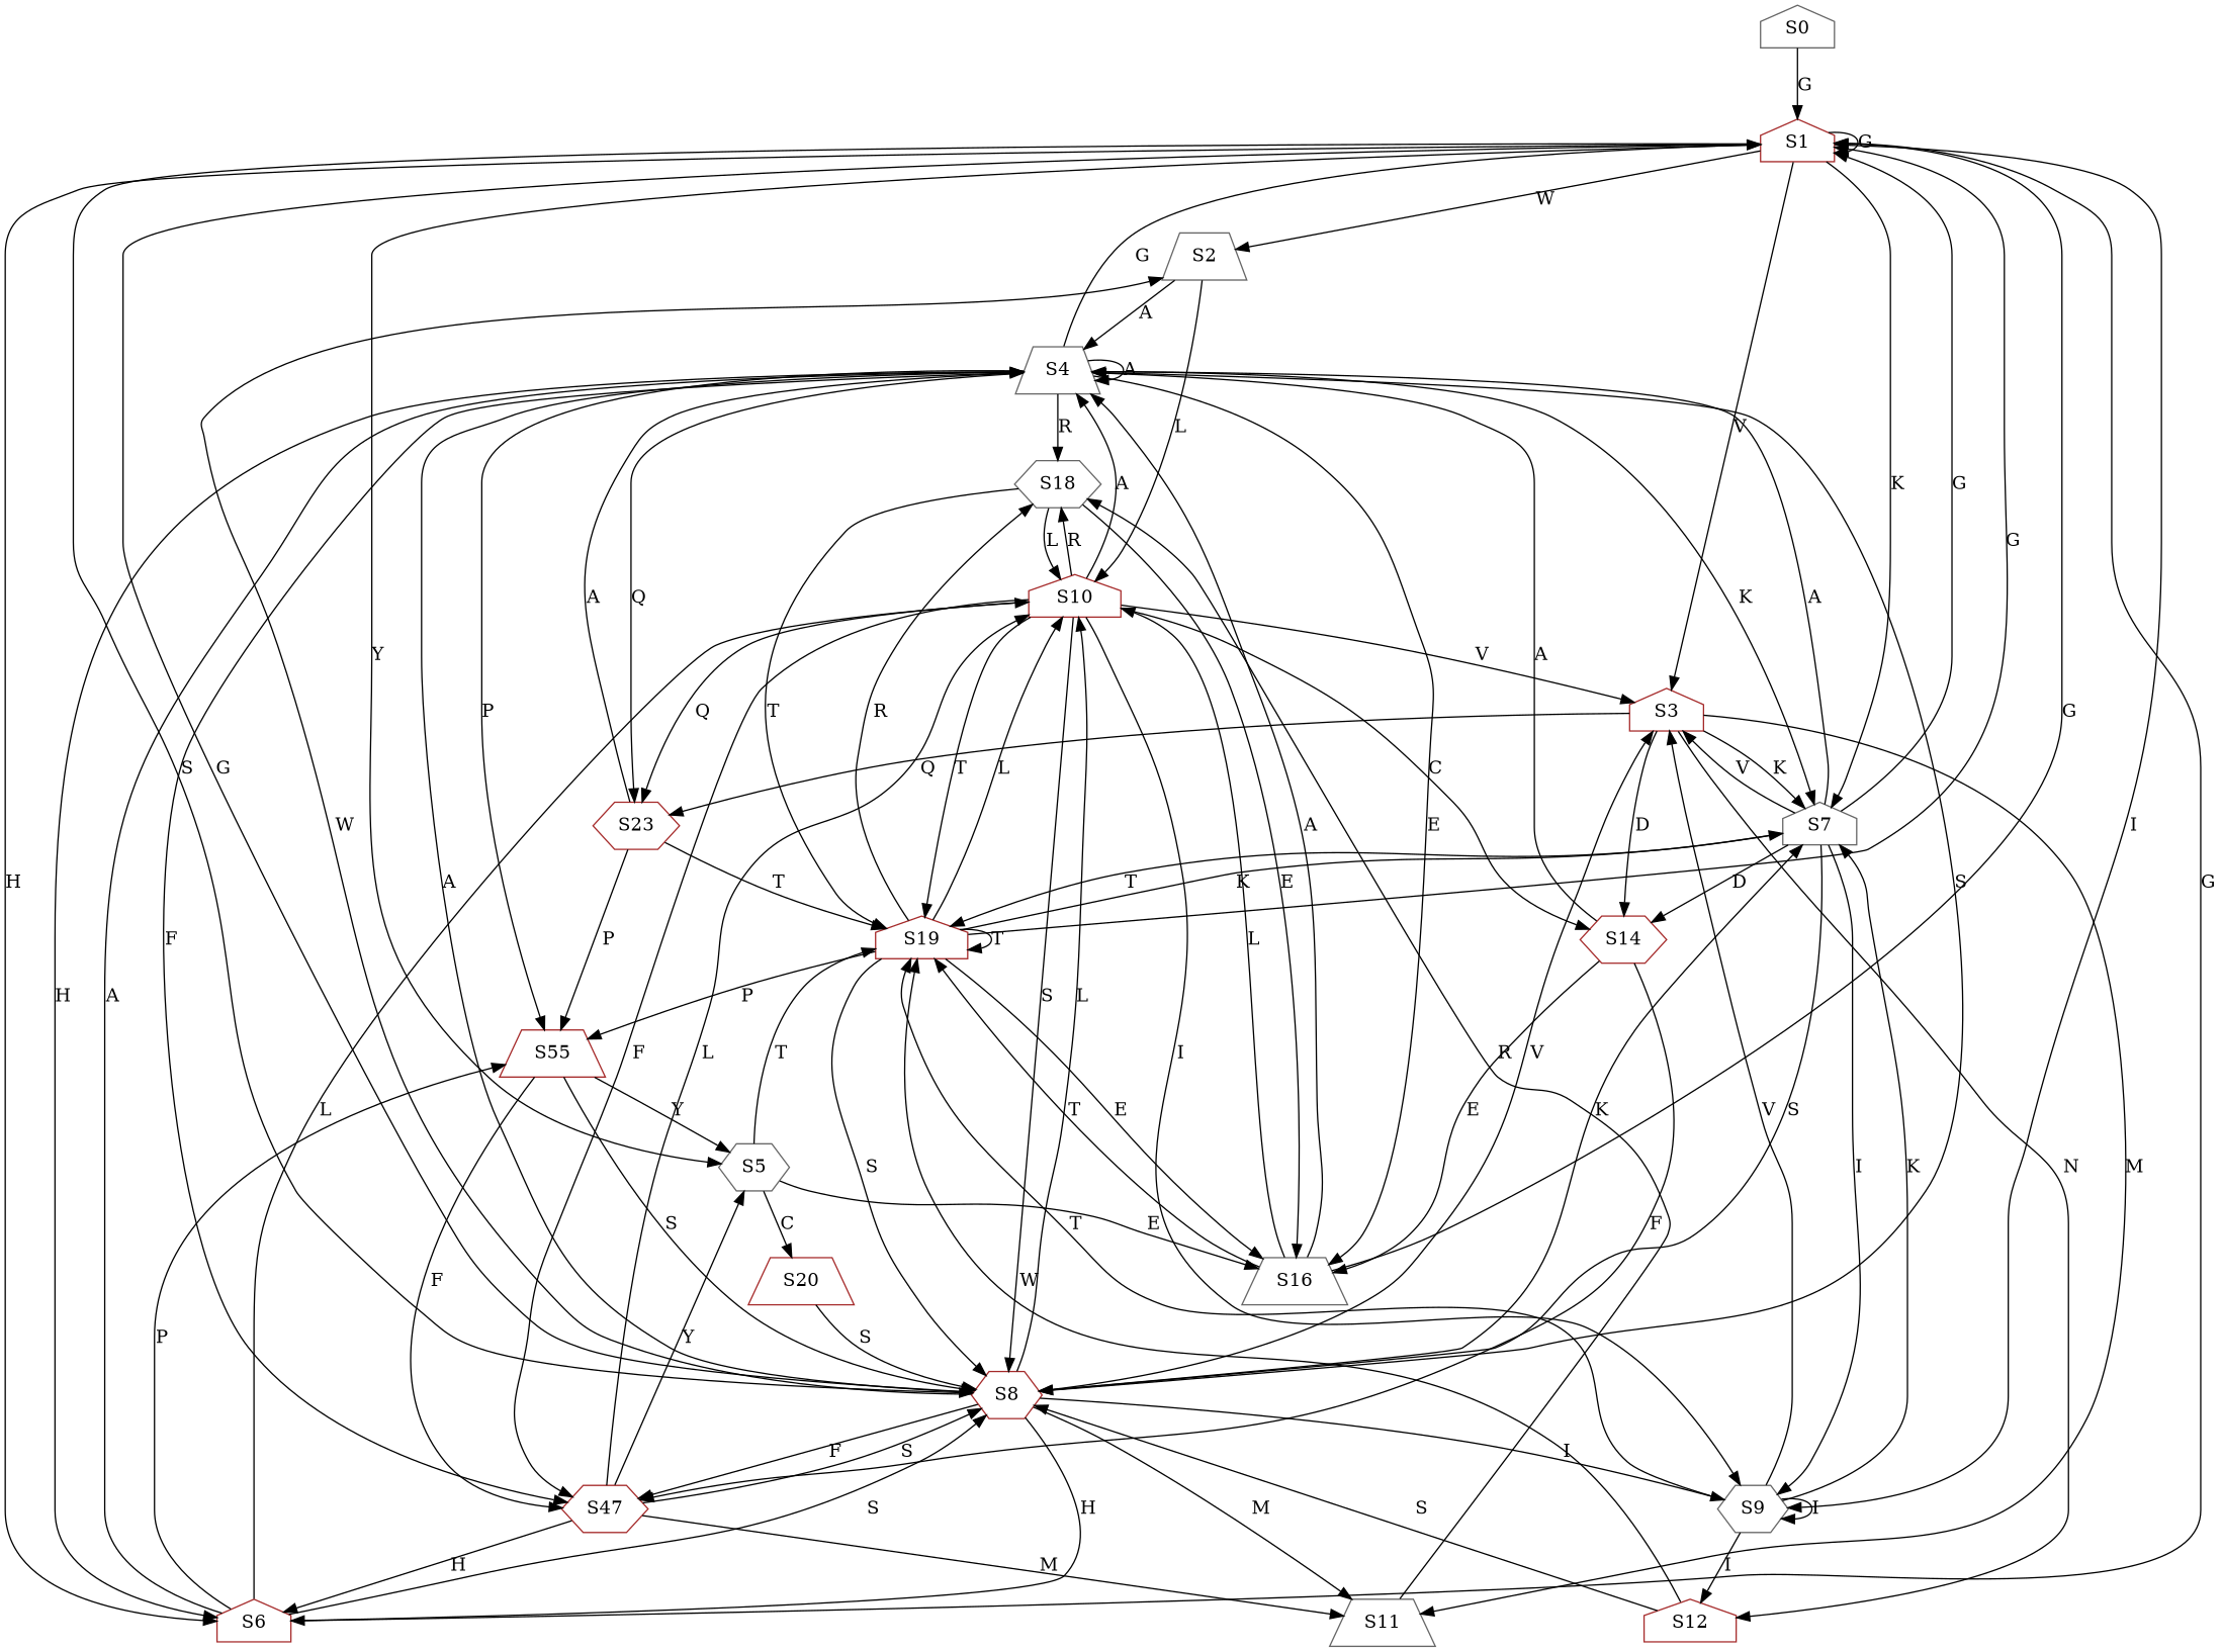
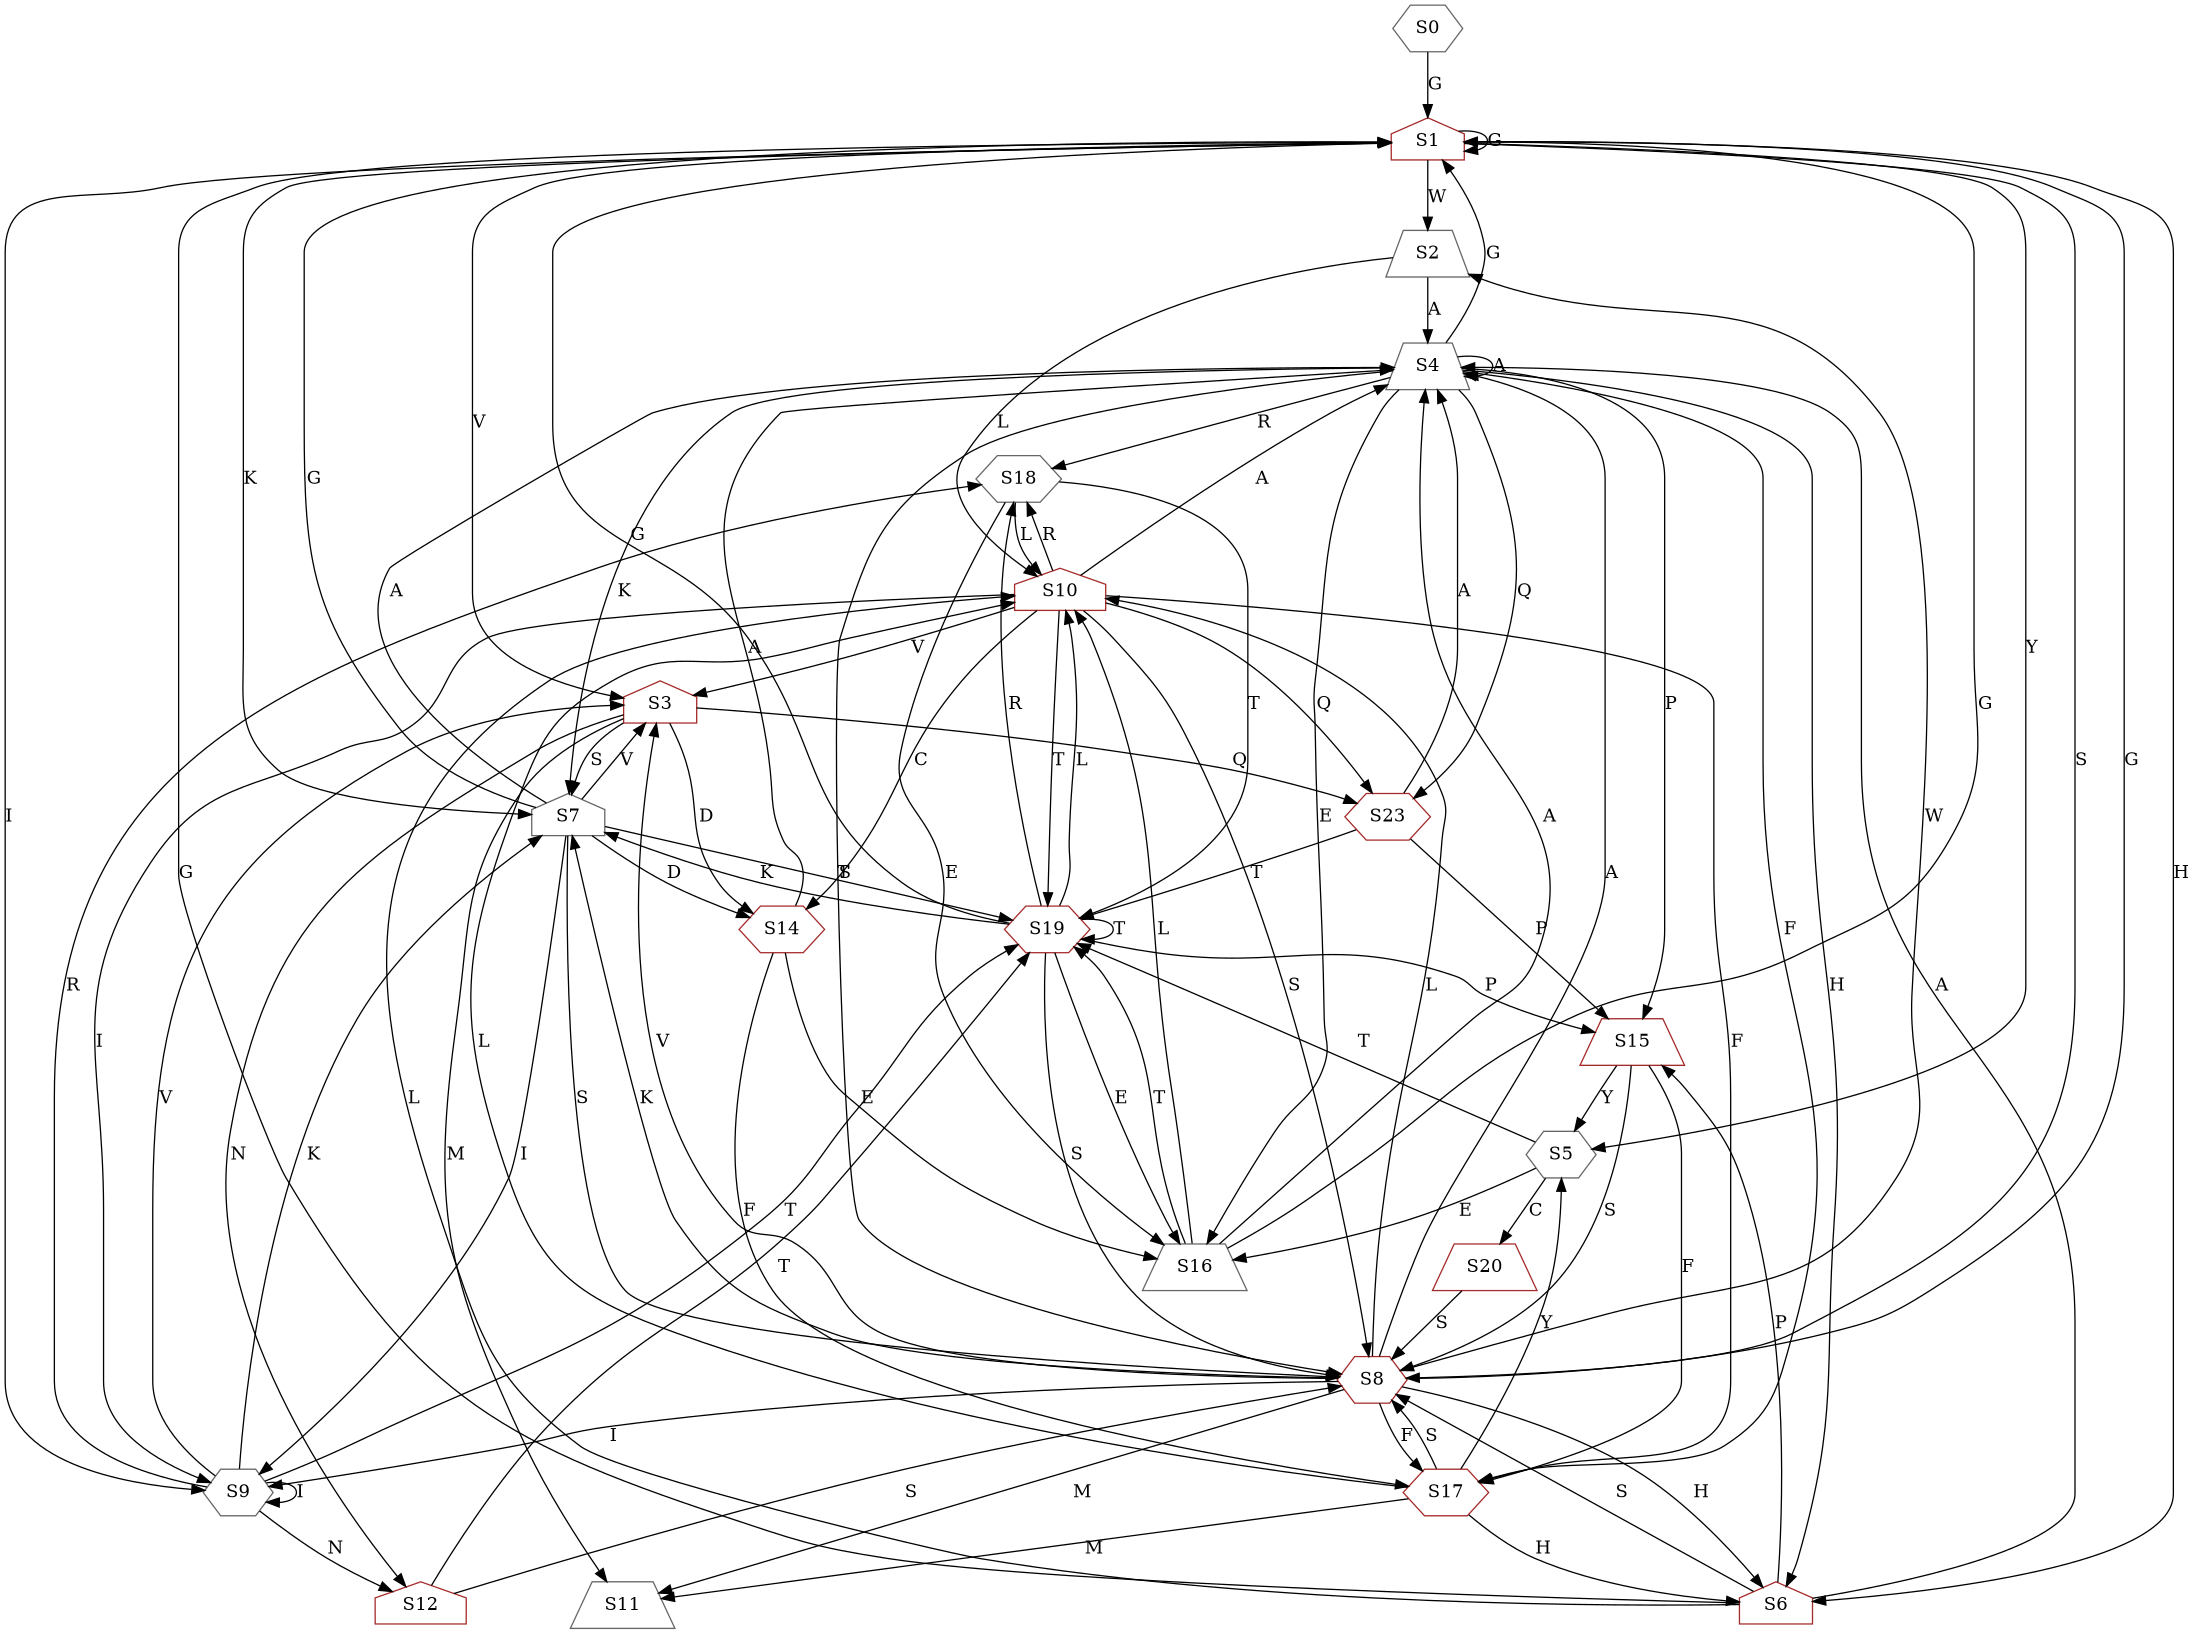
  strict digraph {
    node [color=brown shape=hexagon]
-   S0 [color=gray40 shape=house]
+   S0 [color=gray40]
    S1 [shape=house]
    S2 [color=gray40 shape=trapezium]
    S3 [shape=house]
    S5 [color=gray40]
    S6 [shape=house]
    S7 [color=gray40 shape=house]
    S8
    S9 [color=gray40]
    S4 [color=gray40 shape=trapezium]
    S10 [shape=house]
    S11 [color=gray40 shape=trapezium]
    S12 [shape=house]
    n14 [label=S23]
    S14
-   S15 [shape=trapezium label=S55]
+   S15 [shape=trapezium]
    S16 [color=gray40 shape=trapezium]
-   S17 [label=S47]
+   S17
    S18 [color=gray40]
-   S19 [shape=house]
+   S19
    S20 [shape=trapezium]
    S0 -> S1 [label=G]
    S1 -> S1 [label=G]
    S1 -> S2 [label=W]
    S1 -> S3 [label=V]
    S1 -> S5 [label=Y]
    S1 -> S6 [label=H]
    S1 -> S7 [label=K]
    S1 -> S8 [label=S]
    S1 -> S9 [label=I]
    S2 -> S4 [label=A]
    S2 -> S10 [label=L]
-   S3 -> S7 [label=K]
+   S3 -> S7 [label=S]
    S3 -> S11 [label=M]
    S3 -> S12 [label=N]
    S3 -> n14 [label=Q]
    S3 -> S14 [label=D]
    S5 -> S16 [label=E]
    S5 -> S19 [label=T]
    S5 -> S20 [label=C]
    S6 -> S1 [label=G]
    S6 -> S8 [label=S]
    S6 -> S4 [label=A]
    S6 -> S10 [label=L]
    S6 -> S15 [label=P]
    S7 -> S1 [label=G]
    S7 -> S3 [label=V]
    S7 -> S8 [label=S]
    S7 -> S9 [label=I]
    S7 -> S4 [label=A]
    S7 -> S14 [label=D]
    S7 -> S19 [label=T]
    S8 -> S1 [label=G]
    S8 -> S2 [label=W]
    S8 -> S3 [label=V]
    S8 -> S6 [label=H]
    S8 -> S7 [label=K]
    S8 -> S9 [label=I]
    S8 -> S4 [label=A]
    S8 -> S10 [label=L]
    S8 -> S11 [label=M]
    S8 -> S17 [label=F]
    S9 -> S3 [label=V]
    S9 -> S7 [label=K]
    S9 -> S9 [label=I]
-   S9 -> S12 [label=I]
+   S9 -> S12 [label=N]
    S9 -> S19 [label=T]
    S4 -> S1 [label=G]
    S4 -> S6 [label=H]
    S4 -> S7 [label=K]
    S4 -> S8 [label=S]
    S4 -> S4 [label=A]
    S4 -> n14 [label=Q]
    S4 -> S15 [label=P]
    S4 -> S16 [label=E]
    S4 -> S17 [label=F]
    S4 -> S18 [label=R]
    S10 -> S3 [label=V]
    S10 -> S8 [label=S]
    S10 -> S9 [label=I]
    S10 -> S4 [label=A]
    S10 -> n14 [label=Q]
    S10 -> S14 [label=C]
    S10 -> S17 [label=F]
    S10 -> S18 [label=R]
    S10 -> S19 [label=T]
-   S11 -> S18 [label=R]
+   S9 -> S18 [label=R]
    S12 -> S8 [label=S]
-   S12 -> S19 [label=W]
+   S12 -> S19 [label=T]
    n14 -> S4 [label=A]
    n14 -> S15 [label=P]
    n14 -> S19 [label=T]
    S14 -> S4 [label=A]
    S14 -> S16 [label=E]
    S14 -> S17 [label=F]
    S15 -> S5 [label=Y]
    S15 -> S8 [label=S]
    S15 -> S17 [label=F]
    S16 -> S1 [label=G]
    S16 -> S4 [label=A]
    S16 -> S10 [label=L]
    S16 -> S19 [label=T]
    S17 -> S5 [label=Y]
    S17 -> S6 [label=H]
    S17 -> S8 [label=S]
    S17 -> S10 [label=L]
    S17 -> S11 [label=M]
    S18 -> S10 [label=L]
    S18 -> S16 [label=E]
    S18 -> S19 [label=T]
    S19 -> S1 [label=G]
    S19 -> S7 [label=K]
    S19 -> S8 [label=S]
    S19 -> S10 [label=L]
    S19 -> S15 [label=P]
    S19 -> S16 [label=E]
    S19 -> S18 [label=R]
    S19 -> S19 [label=T]
    S20 -> S8 [label=S]
  }
